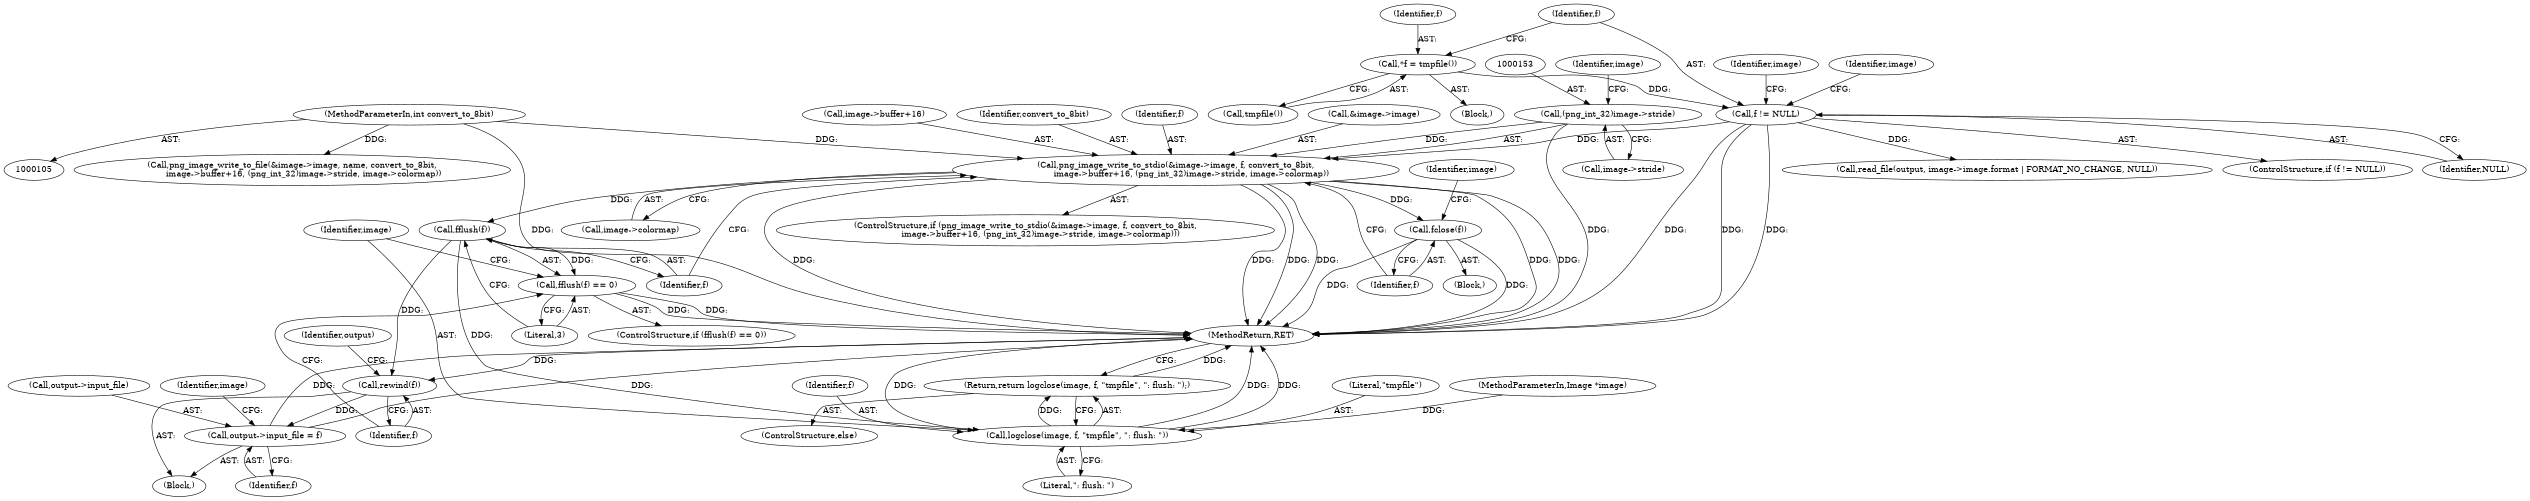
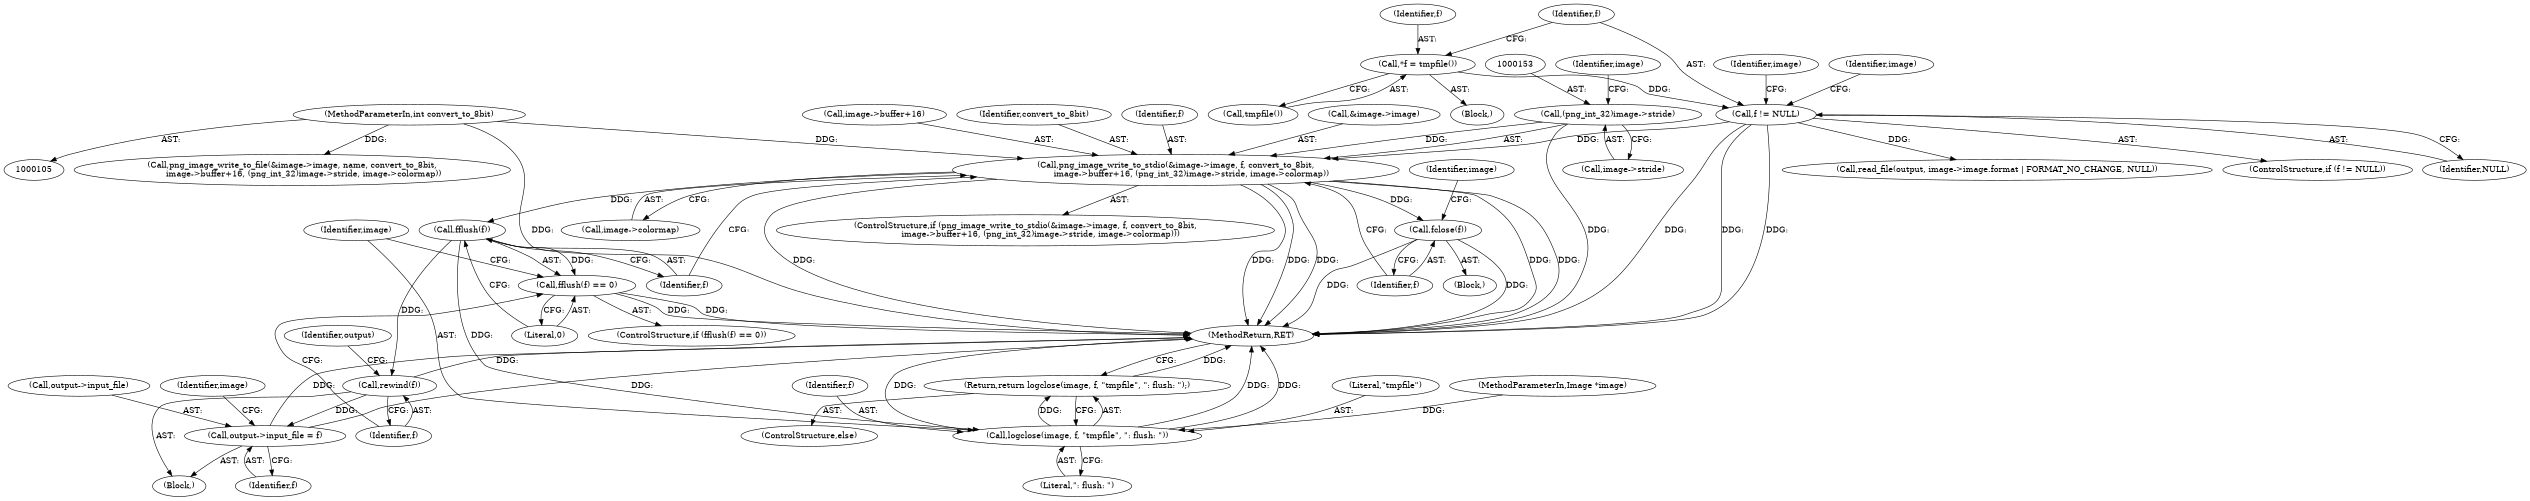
  digraph {
    n1 [label="(Call,png_image_write_to_stdio(&image->image, f, convert_to_8bit,\n            image->buffer+16, (png_int_32)image->stride, image->colormap))"]
    n2 [label="(Call,fflush(f))"]
    n3 [label="(Call,fclose(f))"]
    n4 [label="(MethodReturn,RET)"]
    n5 [label="(Call,image->colormap)"]
    n6 [label="(ControlStructure,if (png_image_write_to_stdio(&image->image, f, convert_to_8bit,\n            image->buffer+16, (png_int_32)image->stride, image->colormap)))"]
    n7 [label="(Call,fflush(f) == 0)"]
    n8 [label="(Call,rewind(f))"]
    n9 [label="(Call,logclose(image, f, \"tmpfile\", \": flush: \"))"]
    n10 [label="(Identifier,f)"]
    n11 [label="(Block,)"]
    n12 [label="(Identifier,f)"]
    n13 [label="(Return,return logclose(image, f, \"tmpfile\", \": flush: \");)"]
    n14 [label="(Call,f != NULL)"]
    n15 [label="(Identifier,NULL)"]
    n16 [label="(Call,read_file(output, image->image.format | FORMAT_NO_CHANGE, NULL))"]
    n17 [label="(ControlStructure,if (f != NULL))"]
    n18 [label="(Call,*f = tmpfile())"]
    n19 [label="(Block,)"]
    n20 [label="(Call,tmpfile())"]
    n21 [label="(MethodParameterIn,int convert_to_8bit)"]
    n22 [label="(Call,png_image_write_to_file(&image->image, name, convert_to_8bit,\n         image->buffer+16, (png_int_32)image->stride, image->colormap))"]
    1000105
    n24 [label="(Call,(png_int_32)image->stride)"]
    n25 [label="(Call,image->stride)"]
-   n26 [label="(Literal,3)"]
+   n26 [label="(Literal,0)"]
    n27 [label="(ControlStructure,if (fflush(f) == 0))"]
    n28 [label="(Call,output->input_file = f)"]
    n29 [label="(Block,)"]
    n30 [label="(Identifier,f)"]
    n31 [label="(Literal,\": flush: \")"]
    n32 [label="(Identifier,f)"]
    n33 [label="(ControlStructure,else)"]
    n34 [label="(Call,&image->image)"]
    n35 [label="(Call,image->buffer+16)"]
    n36 [label="(Identifier,convert_to_8bit)"]
    n37 [label="(Identifier,f)"]
    n38 [label="(Identifier,image)"]
    n39 [label="(Identifier,image)"]
    n40 [label="(Literal,\"tmpfile\")"]
    n41 [label="(Identifier,output)"]
    n42 [label="(Identifier,image)"]
    n43 [label="(Identifier,image)"]
    n44 [label="(MethodParameterIn,Image *image)"]
    n45 [label="(Identifier,f)"]
    n46 [label="(Identifier,f)"]
    n47 [label="(Identifier,image)"]
    n48 [label="(Call,output->input_file)"]
    n49 [label="(Identifier,image)"]
    n50 [label="(Identifier,f)"]
    1000153
    n1 -> n2 [label="DDG: "]
    n1 -> n3 [label="DDG: "]
    n1 -> n4 [label="DDG: "]
    n1 -> n4 [label="DDG: "]
    n1 -> n4 [label="DDG: "]
    n1 -> n4 [label="DDG: "]
    n1 -> n4 [label="DDG: "]
    n1 -> n4 [label="DDG: "]
    n1 -> n5 [label="CFG: "]
    n1 -> n6 [label="AST: "]
    n2 -> n7 [label="AST: "]
    n2 -> n7 [label="DDG: "]
    n2 -> n8 [label="DDG: "]
    n2 -> n9 [label="DDG: "]
    n2 -> n10 [label="CFG: "]
    n3 -> n4 [label="DDG: "]
    n3 -> n4 [label="DDG: "]
    n3 -> n11 [label="AST: "]
    n3 -> n12 [label="CFG: "]
    n4 -> n13 [label="CFG: "]
    n5 -> n1 [label="AST: "]
    n7 -> n4 [label="DDG: "]
    n7 -> n4 [label="DDG: "]
    n7 -> n26 [label="CFG: "]
    n7 -> n27 [label="AST: "]
-   n4 -> n8 [label="DDG: "]
+   n8 -> n4 [label="DDG: "]
    n8 -> n28 [label="DDG: "]
    n8 -> n29 [label="AST: "]
    n8 -> n30 [label="CFG: "]
    n9 -> n4 [label="DDG: "]
    n9 -> n4 [label="DDG: "]
    n9 -> n4 [label="DDG: "]
    n9 -> n13 [label="AST: "]
    n9 -> n13 [label="DDG: "]
    n9 -> n31 [label="CFG: "]
    n10 -> n1 [label="CFG: "]
    n10 -> n2 [label="AST: "]
    n12 -> n1 [label="CFG: "]
    n12 -> n3 [label="AST: "]
    n13 -> n4 [label="DDG: "]
    n13 -> n9 [label="CFG: "]
    n13 -> n33 [label="AST: "]
    n14 -> n1 [label="DDG: "]
    n14 -> n4 [label="DDG: "]
    n14 -> n4 [label="DDG: "]
    n14 -> n4 [label="DDG: "]
    n14 -> n15 [label="CFG: "]
    n14 -> n16 [label="DDG: "]
    n14 -> n17 [label="AST: "]
    n15 -> n14 [label="AST: "]
    n18 -> n14 [label="DDG: "]
    n18 -> n19 [label="AST: "]
    n18 -> n20 [label="CFG: "]
    n20 -> n18 [label="AST: "]
    n21 -> n1 [label="DDG: "]
    n21 -> n4 [label="DDG: "]
    n21 -> n22 [label="DDG: "]
    n21 -> 1000105 [label="AST: "]
    n24 -> n1 [label="AST: "]
    n24 -> n1 [label="DDG: "]
    n24 -> n4 [label="DDG: "]
    n24 -> n25 [label="CFG: "]
    n25 -> n24 [label="AST: "]
    n26 -> n2 [label="CFG: "]
    n26 -> n7 [label="AST: "]
    n28 -> n4 [label="DDG: "]
    n28 -> n4 [label="DDG: "]
    n28 -> n29 [label="AST: "]
    n28 -> n32 [label="CFG: "]
    n30 -> n7 [label="CFG: "]
    n30 -> n8 [label="AST: "]
    n31 -> n9 [label="AST: "]
    n32 -> n28 [label="AST: "]
    n34 -> n1 [label="AST: "]
    n35 -> n1 [label="AST: "]
    n36 -> n1 [label="AST: "]
    n37 -> n9 [label="AST: "]
    n38 -> n3 [label="CFG: "]
    n39 -> n7 [label="CFG: "]
    n39 -> n9 [label="AST: "]
    n40 -> n9 [label="AST: "]
    n41 -> n8 [label="CFG: "]
    n42 -> n28 [label="CFG: "]
    n43 -> n14 [label="CFG: "]
    n44 -> n9 [label="DDG: "]
    n45 -> n14 [label="AST: "]
    n45 -> n18 [label="CFG: "]
    n46 -> n18 [label="AST: "]
    n47 -> n24 [label="CFG: "]
    n48 -> n28 [label="AST: "]
    n49 -> n14 [label="CFG: "]
    n50 -> n1 [label="AST: "]
    1000153 -> n24 [label="AST: "]
  }
